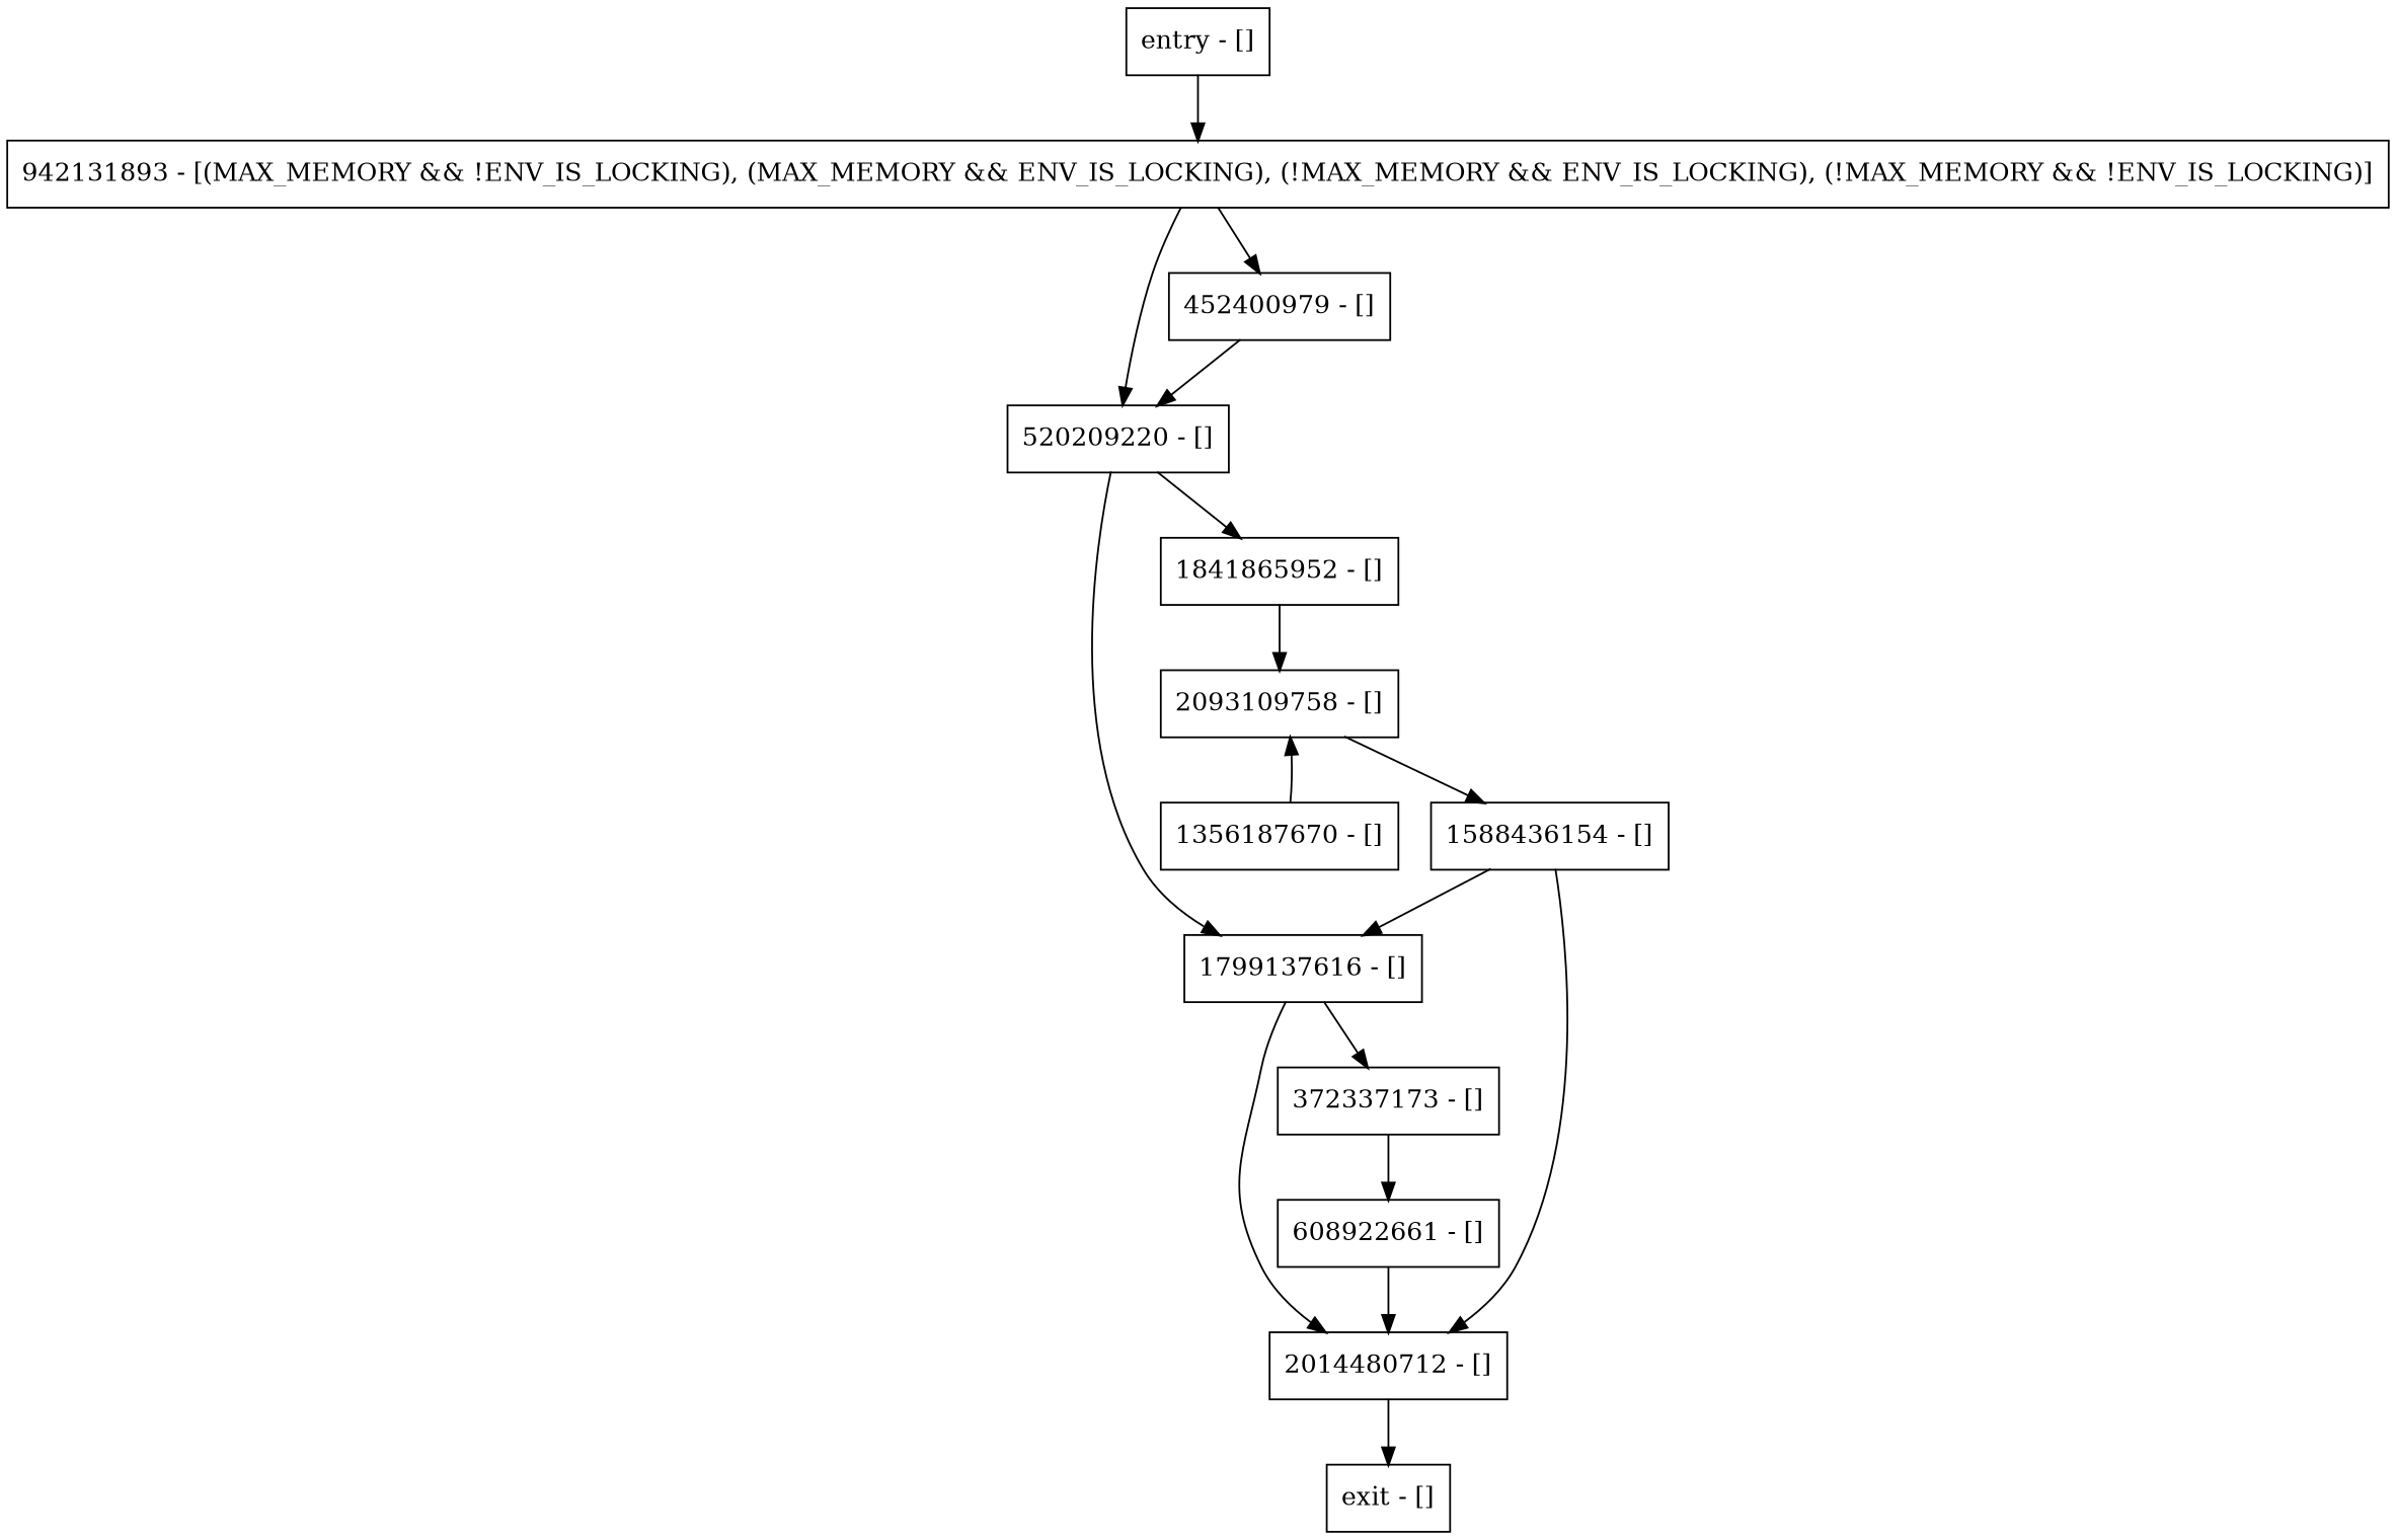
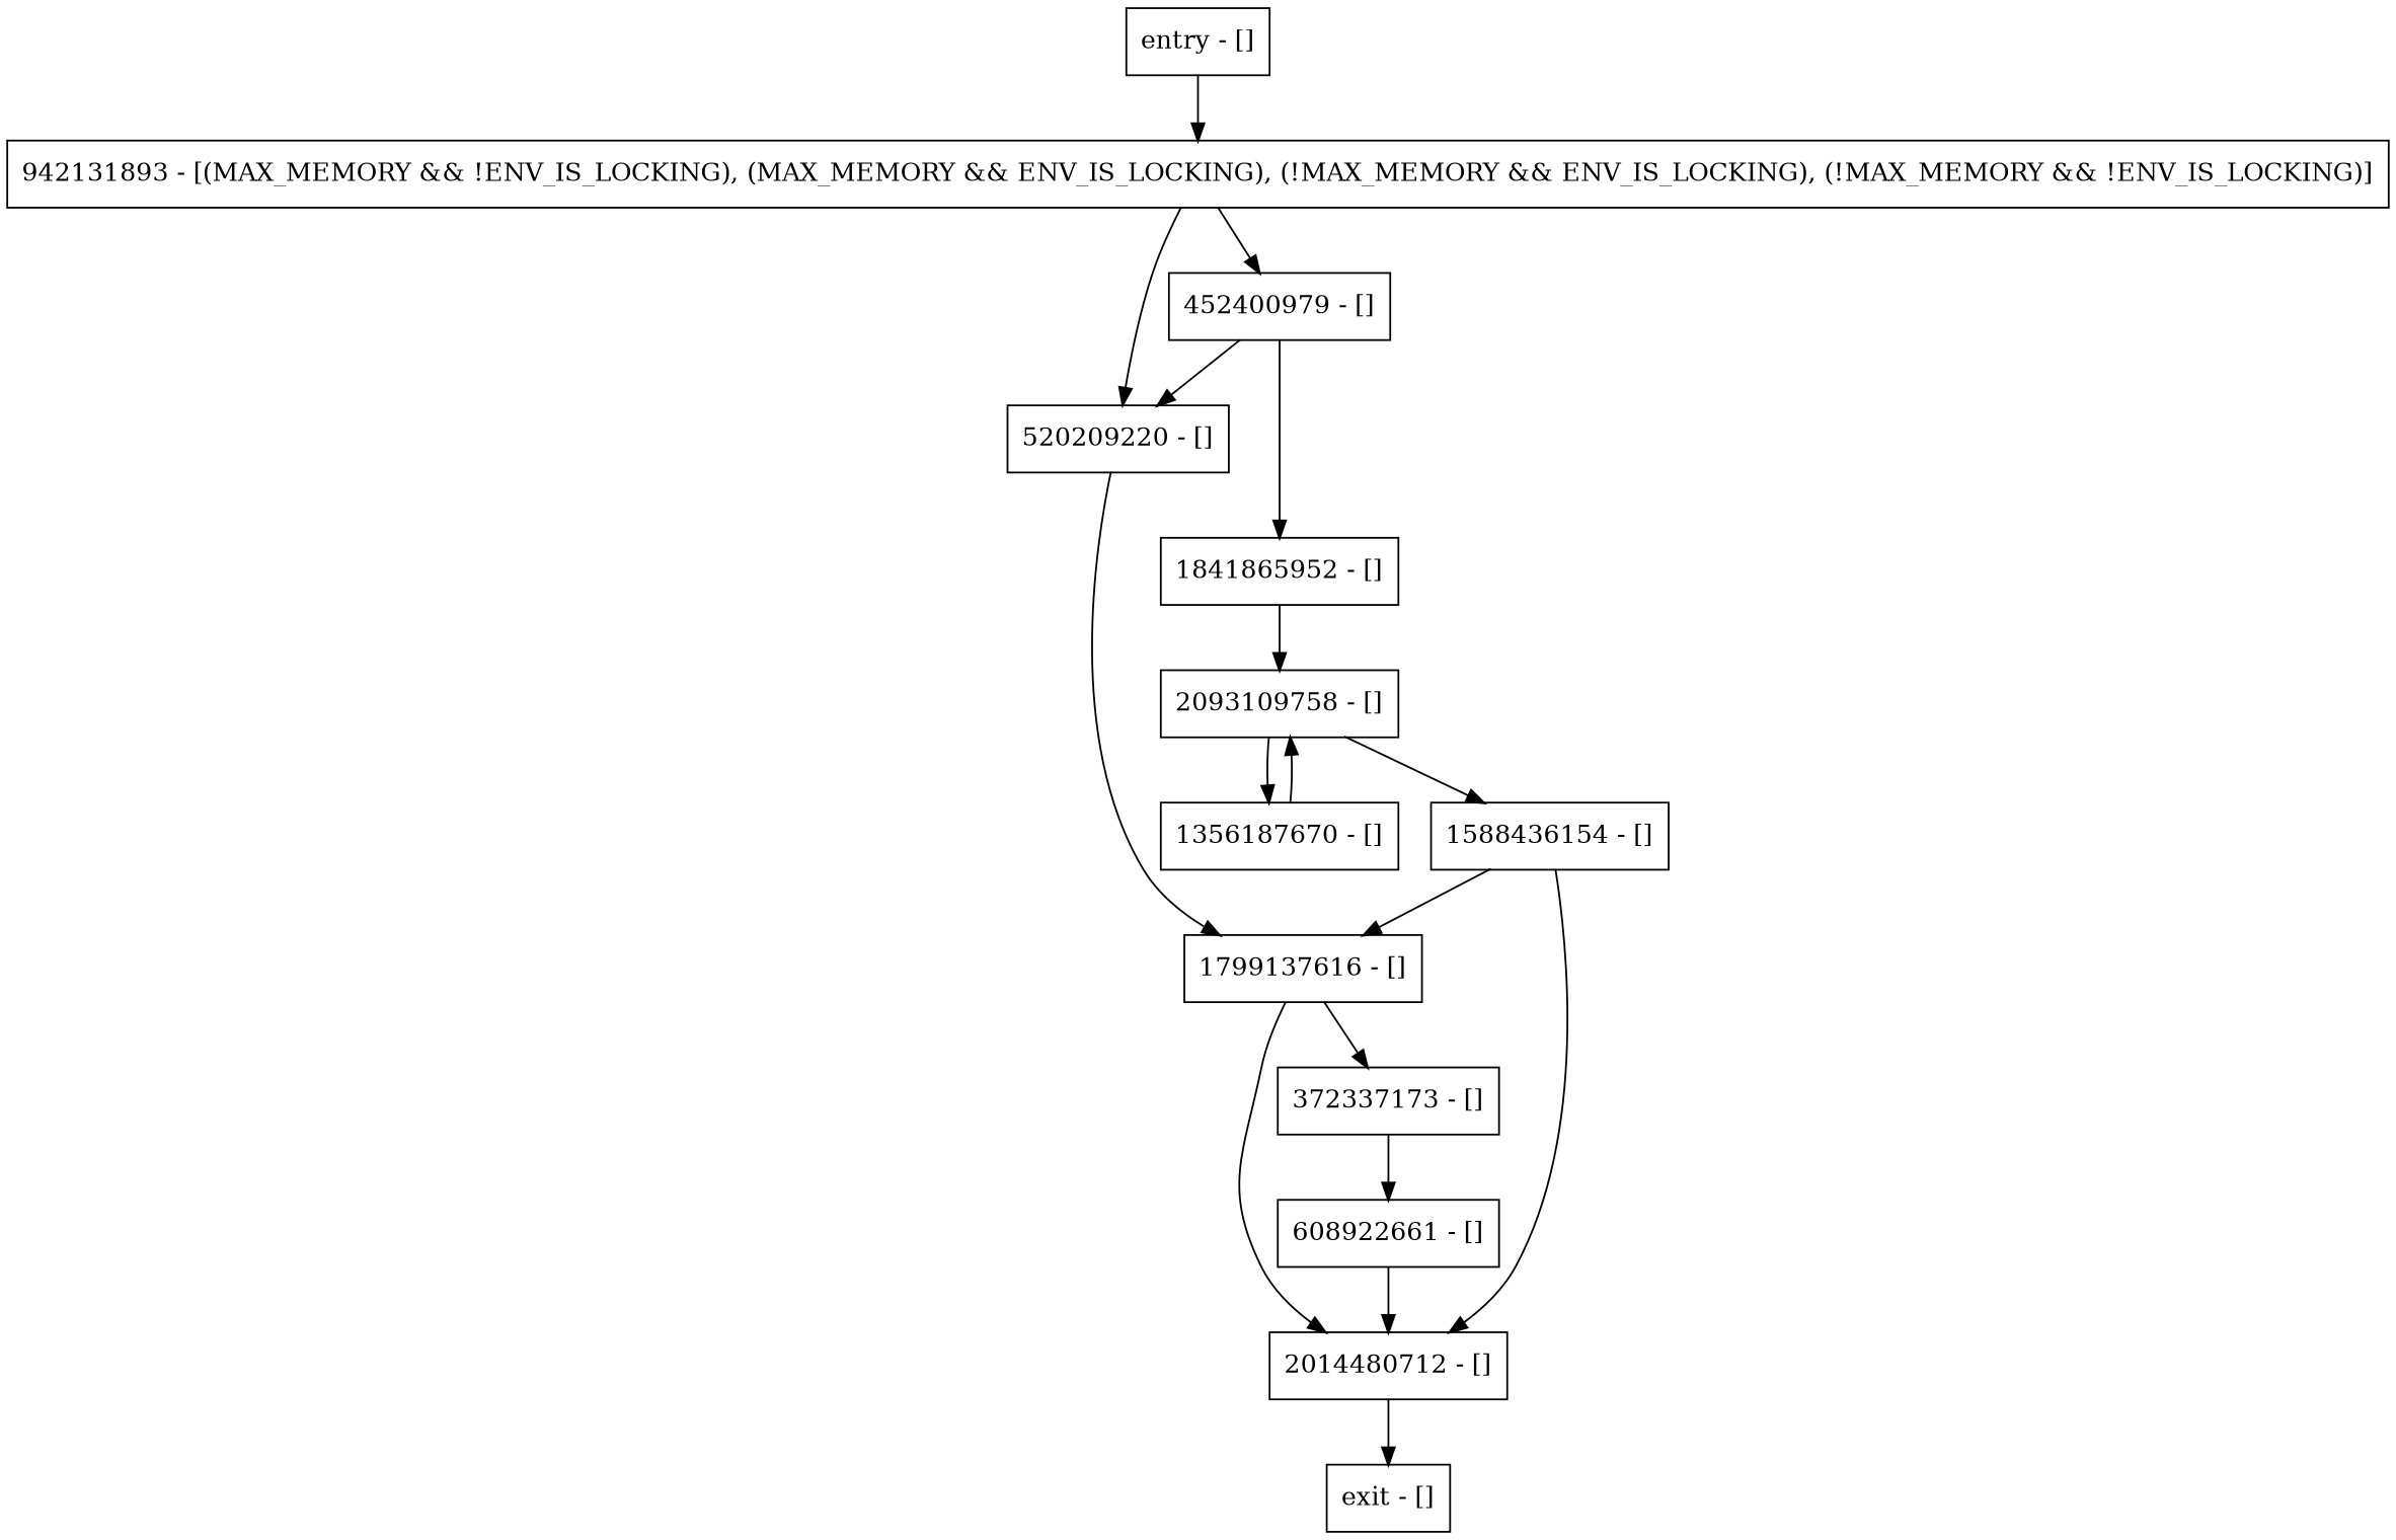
  digraph {
    node [shape=record]
    n1 [label="1588436154 - []"]
    n2 [label="1799137616 - []"]
    n3 [label="2014480712 - []"]
    n4 [label="372337173 - []"]
    n5 [label="608922661 - []"]
    n6 [label="exit - []"]
    n7 [label="1356187670 - []"]
    n8 [label="2093109758 - []"]
    n9 [label="520209220 - []"]
    n10 [label="1841865952 - []"]
    n11 [label="452400979 - []"]
    n12 [label="942131893 - [(MAX_MEMORY && !ENV_IS_LOCKING), (MAX_MEMORY && ENV_IS_LOCKING), (!MAX_MEMORY && ENV_IS_LOCKING), (!MAX_MEMORY && !ENV_IS_LOCKING)]"]
    n13 [label="entry - []"]
    n1 -> n2
    n1 -> n3
    n2 -> n3
    n2 -> n4
    n3 -> n6
    n4 -> n5
    n5 -> n3
    n7 -> n8
    n8 -> n1
+   n8 -> n7
    n9 -> n2
-   n9 -> n10
+   n11 -> n10
    n10 -> n8
    n11 -> n9
    n12 -> n9
    n12 -> n11
    n13 -> n12
  }
